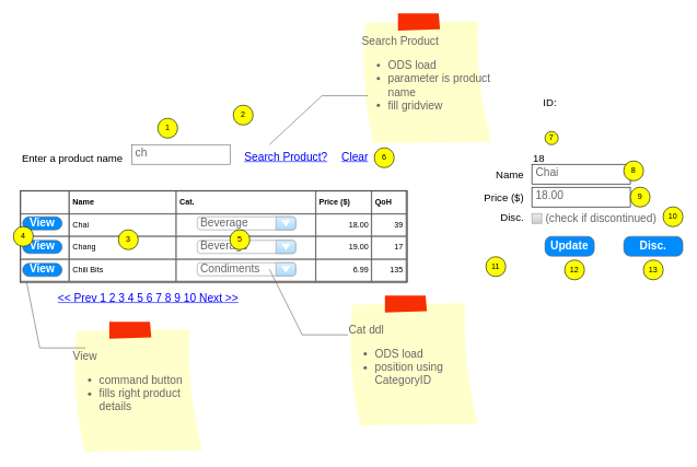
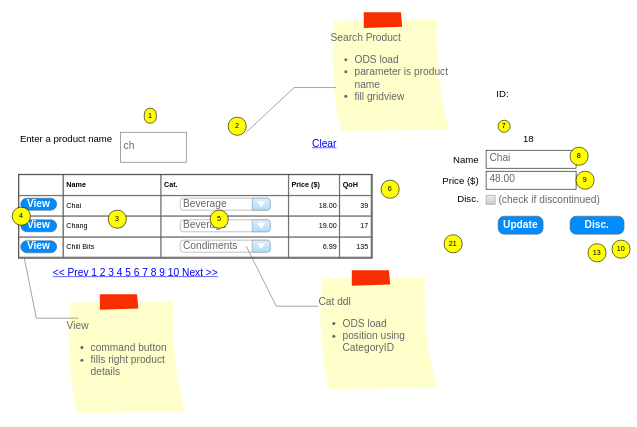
  <mxCell id="0" />
  <mxCell id="1" parent="0" />
- <mxCell id="2" value="&lt;font style=&quot;font-size: 16px&quot;&gt;Enter a product name&lt;/font&gt;" style="text;html=1;strokeColor=none;fillColor=none;align=center;verticalAlign=middle;whiteSpace=wrap;rounded=0;" vertex="1" parent="1"><mxGeometry x="30" y="230" width="160" height="20" as="geometry" /></mxCell>
- <mxCell id="3" value="ch" style="strokeWidth=1;shadow=0;dashed=0;align=center;html=1;shape=mxgraph.mockup.text.textBox;fontColor=#666666;align=left;fontSize=17;spacingLeft=4;spacingTop=-3;strokeColor=#666666;mainText=" vertex="1" parent="1"><mxGeometry x="200" y="220" width="150" height="30" as="geometry" /></mxCell>
- <mxCell id="4" value="Search Product?" style="shape=rectangle;strokeColor=none;fillColor=none;linkText=;fontSize=17;fontColor=#0000ff;fontStyle=4;html=1;align=center;" vertex="1" parent="1"><mxGeometry x="360" y="225" width="150" height="30" as="geometry" /></mxCell>
+ <mxCell id="2" value="&lt;font style=&quot;font-size: 16px&quot;&gt;Enter a product name&lt;/font&gt;" style="text;html=1;strokeColor=none;fillColor=none;align=center;verticalAlign=middle;whiteSpace=wrap;rounded=0;" vertex="1" parent="1"><mxGeometry x="30" y="220" width="160" height="20" as="geometry" /></mxCell>
+ <mxCell id="3" value="ch" style="strokeWidth=1;shadow=0;dashed=0;align=center;html=1;shape=mxgraph.mockup.text.textBox;fontColor=#666666;align=left;fontSize=17;spacingLeft=4;spacingTop=-3;strokeColor=#666666;mainText=" vertex="1" parent="1"><mxGeometry x="200" y="220" width="110" height="50" as="geometry" /></mxCell>
  <mxCell id="5" value="Clear" style="shape=rectangle;strokeColor=none;fillColor=none;linkText=;fontSize=17;fontColor=#0000ff;fontStyle=4;html=1;align=center;" vertex="1" parent="1"><mxGeometry x="510" y="225" width="60" height="30" as="geometry" /></mxCell>
  <mxCell id="6" value="&lt;font style=&quot;font-size: 16px&quot;&gt;ID:&lt;/font&gt;" style="text;html=1;strokeColor=none;fillColor=none;align=right;verticalAlign=middle;whiteSpace=wrap;rounded=0;" vertex="1" parent="1"><mxGeometry x="780" y="145" width="70" height="20" as="geometry" /></mxCell>
  <mxCell id="7" value="&lt;font style=&quot;font-size: 16px&quot;&gt;Name&lt;/font&gt;" style="text;html=1;strokeColor=none;fillColor=none;align=right;verticalAlign=middle;whiteSpace=wrap;rounded=0;" vertex="1" parent="1"><mxGeometry x="730" y="255" width="70" height="20" as="geometry" /></mxCell>
  <mxCell id="8" value="&lt;font style=&quot;font-size: 16px&quot;&gt;Price ($)&lt;/font&gt;&lt;span style=&quot;color: rgba(0 , 0 , 0 , 0) ; font-family: monospace ; font-size: 0px&quot;&gt;%3CmxGraphModel%3E%3Croot%3E%3CmxCell%20id%3D%220%22%2F%3E%3CmxCell%20id%3D%221%22%20parent%3D%220%22%2F%3E%3CmxCell%20id%3D%222%22%20value%3D%22%26lt%3Bfont%20style%3D%26quot%3Bfont-size%3A%2016px%26quot%3B%26gt%3BName%26lt%3B%2Ffont%26gt%3B%22%20style%3D%22text%3Bhtml%3D1%3BstrokeColor%3Dnone%3BfillColor%3Dnone%3Balign%3Dright%3BverticalAlign%3Dmiddle%3BwhiteSpace%3Dwrap%3Brounded%3D0%3B%22%20vertex%3D%221%22%20parent%3D%221%22%3E%3CmxGeometry%20x%3D%22560%22%20y%3D%2285%22%20width%3D%2270%22%20height%3D%2220%22%20as%3D%22geometry%22%2F%3E%3C%2FmxCell%3E%3C%2Froot%3E%3C%2FmxGraphModel%3E&lt;/span&gt;" style="text;html=1;strokeColor=none;fillColor=none;align=right;verticalAlign=middle;whiteSpace=wrap;rounded=0;" vertex="1" parent="1"><mxGeometry x="730" y="290" width="70" height="20" as="geometry" /></mxCell>
  <mxCell id="9" value="&lt;span style=&quot;font-size: 16px&quot;&gt;Disc.&lt;/span&gt;" style="text;html=1;strokeColor=none;fillColor=none;align=right;verticalAlign=middle;whiteSpace=wrap;rounded=0;" vertex="1" parent="1"><mxGeometry x="730" y="320" width="70" height="20" as="geometry" /></mxCell>
- <mxCell id="10" value="&lt;span style=&quot;font-size: 16px&quot;&gt;18&lt;/span&gt;" style="text;html=1;strokeColor=none;fillColor=none;align=left;verticalAlign=middle;whiteSpace=wrap;rounded=0;" vertex="1" parent="1"><mxGeometry x="810" y="230" width="70" height="20" as="geometry" /></mxCell>
+ <mxCell id="10" value="&lt;span style=&quot;font-size: 16px&quot;&gt;18&lt;/span&gt;" style="text;html=1;strokeColor=none;fillColor=none;align=left;verticalAlign=middle;whiteSpace=wrap;rounded=0;" vertex="1" parent="1"><mxGeometry x="870" y="220" width="70" height="20" as="geometry" /></mxCell>
  <mxCell id="11" value="(check if discontinued)" style="strokeWidth=1;shadow=0;dashed=0;align=center;html=1;shape=mxgraph.mockup.forms.rrect;rSize=0;fillColor=#eeeeee;strokeColor=#999999;gradientColor=#cccccc;align=left;spacingLeft=4;fontSize=17;fontColor=#666666;labelPosition=right;" vertex="1" parent="1"><mxGeometry x="810" y="325" width="15" height="15" as="geometry" /></mxCell>
  <mxCell id="12" value="Update" style="strokeWidth=1;shadow=0;dashed=0;align=center;html=1;shape=mxgraph.mockup.buttons.button;strokeColor=#666666;fontColor=#ffffff;mainText=;buttonStyle=round;fontSize=17;fontStyle=1;fillColor=#008cff;whiteSpace=wrap;" vertex="1" parent="1"><mxGeometry x="830" y="360" width="75" height="30" as="geometry" /></mxCell>
  <mxCell id="13" value="Disc." style="strokeWidth=1;shadow=0;dashed=0;align=center;html=1;shape=mxgraph.mockup.buttons.button;strokeColor=#666666;fontColor=#ffffff;mainText=;buttonStyle=round;fontSize=17;fontStyle=1;fillColor=#008cff;whiteSpace=wrap;" vertex="1" parent="1"><mxGeometry x="950" y="360" width="90" height="30" as="geometry" /></mxCell>
  <mxCell id="14" value="&lt;table cellpadding=&quot;4&quot; cellspacing=&quot;0&quot; border=&quot;1&quot; style=&quot;font-size: 1em ; width: 100% ; height: 100%&quot;&gt;&lt;tbody&gt;&lt;tr&gt;&lt;th&gt;&amp;nbsp; &amp;nbsp; &amp;nbsp; &amp;nbsp; &amp;nbsp; &amp;nbsp;&amp;nbsp;&lt;/th&gt;&lt;th&gt;Name&amp;nbsp; &amp;nbsp; &amp;nbsp; &amp;nbsp; &amp;nbsp; &amp;nbsp; &amp;nbsp; &amp;nbsp; &amp;nbsp; &amp;nbsp;&amp;nbsp;&lt;/th&gt;&lt;td&gt;&lt;b&gt;Cat.&amp;nbsp; &amp;nbsp; &amp;nbsp; &amp;nbsp; &amp;nbsp; &amp;nbsp; &amp;nbsp; &amp;nbsp; &amp;nbsp; &amp;nbsp; &amp;nbsp; &amp;nbsp; &amp;nbsp; &amp;nbsp; &amp;nbsp; &amp;nbsp; &amp;nbsp;&lt;/b&gt;&lt;/td&gt;&lt;td&gt;&lt;b&gt;Price ($)&lt;/b&gt;&lt;/td&gt;&lt;td&gt;&lt;b&gt;QoH&lt;/b&gt;&lt;/td&gt;&lt;/tr&gt;&lt;tr&gt;&lt;td&gt;&amp;nbsp; &amp;nbsp; &amp;nbsp;&lt;/td&gt;&lt;td&gt;Chai&lt;/td&gt;&lt;td&gt;&lt;br&gt;&lt;/td&gt;&lt;td style=&quot;text-align: right&quot;&gt;18.00&lt;/td&gt;&lt;td style=&quot;text-align: right&quot;&gt;39&lt;/td&gt;&lt;/tr&gt;&lt;tr&gt;&lt;td&gt;&amp;nbsp;&amp;nbsp;&lt;/td&gt;&lt;td&gt;Chang&lt;/td&gt;&lt;td&gt;&lt;br&gt;&lt;/td&gt;&lt;td style=&quot;text-align: right&quot;&gt;19.00&lt;/td&gt;&lt;td style=&quot;text-align: right&quot;&gt;17&lt;/td&gt;&lt;/tr&gt;&lt;tr&gt;&lt;td&gt;&lt;br&gt;&lt;/td&gt;&lt;td&gt;Chili Bits&lt;/td&gt;&lt;td&gt;&lt;br&gt;&lt;/td&gt;&lt;td style=&quot;text-align: right&quot;&gt;6.99&lt;/td&gt;&lt;td style=&quot;text-align: right&quot;&gt;135&lt;/td&gt;&lt;/tr&gt;&lt;/tbody&gt;&lt;/table&gt; " style="verticalAlign=top;align=left;overflow=fill;fontSize=12;fontFamily=Helvetica;html=1" vertex="1" parent="1"><mxGeometry x="30" y="290" width="590" height="140" as="geometry" /></mxCell>
  <mxCell id="15" value="&lt;&lt; Prev 1 2 3 4 5 6 7 8 9 10 Next &gt;&gt;" style="strokeWidth=1;shadow=0;dashed=0;align=center;html=1;shape=mxgraph.mockup.navigation.pagination;linkText=;fontSize=17;fontColor=#0000ff;fontStyle=4;" vertex="1" parent="1"><mxGeometry x="50" y="440" width="350" height="30" as="geometry" /></mxCell>
  <mxCell id="16" value="View" style="strokeWidth=1;shadow=0;dashed=0;align=center;html=1;shape=mxgraph.mockup.buttons.button;strokeColor=#666666;fontColor=#ffffff;mainText=;buttonStyle=round;fontSize=17;fontStyle=1;fillColor=#008cff;whiteSpace=wrap;" vertex="1" parent="1"><mxGeometry x="34" y="330" width="60" height="20" as="geometry" /></mxCell>
  <mxCell id="17" value="View" style="strokeWidth=1;shadow=0;dashed=0;align=center;html=1;shape=mxgraph.mockup.buttons.button;strokeColor=#666666;fontColor=#ffffff;mainText=;buttonStyle=round;fontSize=17;fontStyle=1;fillColor=#008cff;whiteSpace=wrap;" vertex="1" parent="1"><mxGeometry x="34" y="366" width="60" height="20" as="geometry" /></mxCell>
  <mxCell id="18" value="View" style="strokeWidth=1;shadow=0;dashed=0;align=center;html=1;shape=mxgraph.mockup.buttons.button;strokeColor=#666666;fontColor=#ffffff;mainText=;buttonStyle=round;fontSize=17;fontStyle=1;fillColor=#008cff;whiteSpace=wrap;" vertex="1" parent="1"><mxGeometry x="34" y="401" width="60" height="20" as="geometry" /></mxCell>
  <mxCell id="19" value="Beverage" style="strokeWidth=1;shadow=0;dashed=0;align=center;html=1;shape=mxgraph.mockup.forms.comboBox;strokeColor=#999999;fillColor=#ddeeff;align=left;fillColor2=#aaddff;mainText=;fontColor=#666666;fontSize=17;spacingLeft=3;" vertex="1" parent="1"><mxGeometry x="300" y="330" width="150" height="20" as="geometry" /></mxCell>
  <mxCell id="20" value="Beverage" style="strokeWidth=1;shadow=0;dashed=0;align=center;html=1;shape=mxgraph.mockup.forms.comboBox;strokeColor=#999999;fillColor=#ddeeff;align=left;fillColor2=#aaddff;mainText=;fontColor=#666666;fontSize=17;spacingLeft=3;" vertex="1" parent="1"><mxGeometry x="300" y="366" width="150" height="20" as="geometry" /></mxCell>
  <mxCell id="21" value="Condiments" style="strokeWidth=1;shadow=0;dashed=0;align=center;html=1;shape=mxgraph.mockup.forms.comboBox;strokeColor=#999999;fillColor=#ddeeff;align=left;fillColor2=#aaddff;mainText=;fontColor=#666666;fontSize=17;spacingLeft=3;" vertex="1" parent="1"><mxGeometry x="300" y="400" width="150" height="20" as="geometry" /></mxCell>
  <mxCell id="22" value="&lt;div style=&quot;text-align: left&quot;&gt;&lt;span&gt;Search Product&lt;/span&gt;&lt;/div&gt;&lt;div style=&quot;text-align: left&quot;&gt;&lt;ul&gt;&lt;li&gt;&lt;span&gt;ODS load&lt;/span&gt;&lt;/li&gt;&lt;li&gt;&lt;span&gt;parameter is product name&lt;/span&gt;&lt;/li&gt;&lt;li&gt;&lt;span&gt;fill gridview&lt;/span&gt;&lt;/li&gt;&lt;/ul&gt;&lt;/div&gt;" style="strokeWidth=1;shadow=0;dashed=0;align=center;html=1;shape=mxgraph.mockup.text.stickyNote2;fontColor=#666666;mainText=;fontSize=17;whiteSpace=wrap;fillColor=#ffffcc;strokeColor=#F62E00;" vertex="1" parent="1"><mxGeometry x="550" y="20" width="200" height="200" as="geometry" /></mxCell>
  <mxCell id="23" value="&amp;nbsp;" style="strokeWidth=1;shadow=0;dashed=0;align=center;html=1;shape=mxgraph.mockup.text.callout;linkText=;textSize=17;textColor=#666666;callDir=NE;callStyle=line;fontSize=17;fontColor=#666666;align=right;verticalAlign=top;strokeColor=#666666;" vertex="1" parent="1"><mxGeometry x="410" y="120" width="150" height="100" as="geometry" /></mxCell>
  <mxCell id="24" value="&lt;div style=&quot;text-align: left&quot;&gt;&lt;span&gt;Cat ddl&lt;/span&gt;&lt;/div&gt;&lt;div style=&quot;text-align: left&quot;&gt;&lt;ul&gt;&lt;li&gt;&lt;span&gt;ODS load&lt;/span&gt;&lt;/li&gt;&lt;li&gt;&lt;span&gt;position using CategoryID&lt;/span&gt;&lt;/li&gt;&lt;/ul&gt;&lt;/div&gt;" style="strokeWidth=1;shadow=0;dashed=0;align=center;html=1;shape=mxgraph.mockup.text.stickyNote2;fontColor=#666666;mainText=;fontSize=17;whiteSpace=wrap;fillColor=#ffffcc;strokeColor=#F62E00;" vertex="1" parent="1"><mxGeometry x="530" y="450" width="200" height="200" as="geometry" /></mxCell>
  <mxCell id="25" value="" style="strokeWidth=1;shadow=0;dashed=0;align=center;html=1;shape=mxgraph.mockup.text.callout;linkText=;textSize=17;textColor=#666666;callDir=SE;callStyle=line;fontSize=17;fontColor=#666666;align=right;verticalAlign=bottom;strokeColor=#666666;" vertex="1" parent="1"><mxGeometry x="410" y="410" width="120" height="100" as="geometry" /></mxCell>
  <mxCell id="26" value="&lt;div style=&quot;text-align: left&quot;&gt;&lt;span&gt;View&lt;/span&gt;&lt;/div&gt;&lt;div style=&quot;text-align: left&quot;&gt;&lt;ul&gt;&lt;li&gt;&lt;span&gt;command button&lt;/span&gt;&lt;/li&gt;&lt;li&gt;&lt;span&gt;fills right product details&lt;/span&gt;&lt;/li&gt;&lt;/ul&gt;&lt;/div&gt;" style="strokeWidth=1;shadow=0;dashed=0;align=center;html=1;shape=mxgraph.mockup.text.stickyNote2;fontColor=#666666;mainText=;fontSize=17;whiteSpace=wrap;fillColor=#ffffcc;strokeColor=#F62E00;" vertex="1" parent="1"><mxGeometry x="110" y="490" width="200" height="200" as="geometry" /></mxCell>
  <mxCell id="27" value="" style="strokeWidth=1;shadow=0;dashed=0;align=center;html=1;shape=mxgraph.mockup.text.callout;linkText=;textSize=17;textColor=#666666;callDir=SE;callStyle=line;fontSize=17;fontColor=#666666;align=right;verticalAlign=bottom;strokeColor=#666666;" vertex="1" parent="1"><mxGeometry x="40" y="430" width="90" height="100" as="geometry" /></mxCell>
- <mxCell id="28" value="1" style="text;html=1;align=center;verticalAlign=middle;whiteSpace=wrap;rounded=1;fillColor=#FFFF00;strokeColor=#000000;arcSize=48;" vertex="1" parent="1"><mxGeometry x="240" y="180" width="30" height="30" as="geometry" /></mxCell>
- <mxCell id="29" value="2" style="text;html=1;align=center;verticalAlign=middle;whiteSpace=wrap;rounded=1;fillColor=#FFFF00;strokeColor=#000000;arcSize=48;" vertex="1" parent="1"><mxGeometry x="355" y="160" width="30" height="30" as="geometry" /></mxCell>
+ <mxCell id="28" value="1" style="text;html=1;align=center;verticalAlign=middle;whiteSpace=wrap;rounded=1;fillColor=#FFFF00;strokeColor=#000000;arcSize=48;" vertex="1" parent="1"><mxGeometry x="240" y="180" width="20" height="25" as="geometry" /></mxCell>
+ <mxCell id="29" value="2" style="text;html=1;align=center;verticalAlign=middle;whiteSpace=wrap;rounded=1;fillColor=#FFFF00;strokeColor=#000000;arcSize=48;" vertex="1" parent="1"><mxGeometry x="380" y="195" width="30" height="30" as="geometry" /></mxCell>
  <mxCell id="30" value="3&lt;span style=&quot;color: rgba(0 , 0 , 0 , 0) ; font-family: monospace ; font-size: 0px&quot;&gt;%3CmxGraphModel%3E%3Croot%3E%3CmxCell%20id%3D%220%22%2F%3E%3CmxCell%20id%3D%221%22%20parent%3D%220%22%2F%3E%3CmxCell%20id%3D%222%22%20value%3D%221%22%20style%3D%22text%3Bhtml%3D1%3Balign%3Dcenter%3BverticalAlign%3Dmiddle%3BwhiteSpace%3Dwrap%3Brounded%3D1%3BfillColor%3D%23FFFF00%3BstrokeColor%3D%23000000%3BarcSize%3D48%3B%22%20vertex%3D%221%22%20parent%3D%221%22%3E%3CmxGeometry%20x%3D%22230%22%20y%3D%22190%22%20width%3D%2230%22%20height%3D%2230%22%20as%3D%22geometry%22%2F%3E%3C%2FmxCell%3E%3C%2Froot%3E%3C%2FmxGraphModel%3E&lt;/span&gt;" style="text;html=1;align=center;verticalAlign=middle;whiteSpace=wrap;rounded=1;fillColor=#FFFF00;strokeColor=#000000;arcSize=48;" vertex="1" parent="1"><mxGeometry x="180" y="350" width="30" height="30" as="geometry" /></mxCell>
  <mxCell id="31" value="4" style="text;html=1;align=center;verticalAlign=middle;whiteSpace=wrap;rounded=1;fillColor=#FFFF00;strokeColor=#000000;arcSize=48;" vertex="1" parent="1"><mxGeometry x="20" y="345" width="30" height="30" as="geometry" /></mxCell>
  <mxCell id="32" value="5" style="text;html=1;align=center;verticalAlign=middle;whiteSpace=wrap;rounded=1;fillColor=#FFFF00;strokeColor=#000000;arcSize=48;" vertex="1" parent="1"><mxGeometry x="350" y="350" width="30" height="30" as="geometry" /></mxCell>
- <mxCell id="33" value="6" style="text;html=1;align=center;verticalAlign=middle;whiteSpace=wrap;rounded=1;fillColor=#FFFF00;strokeColor=#000000;arcSize=48;" vertex="1" parent="1"><mxGeometry x="570" y="225" width="30" height="30" as="geometry" /></mxCell>
+ <mxCell id="33" value="6" style="text;html=1;align=center;verticalAlign=middle;whiteSpace=wrap;rounded=1;fillColor=#FFFF00;strokeColor=#000000;arcSize=48;" vertex="1" parent="1"><mxGeometry x="635" y="300" width="30" height="30" as="geometry" /></mxCell>
  <mxCell id="34" value="7" style="text;html=1;align=center;verticalAlign=middle;whiteSpace=wrap;rounded=1;fillColor=#FFFF00;strokeColor=#000000;arcSize=48;" vertex="1" parent="1"><mxGeometry x="830" y="200" width="20" height="20" as="geometry" /></mxCell>
  <mxCell id="35" value="Chai" style="strokeWidth=1;shadow=0;dashed=0;align=center;html=1;shape=mxgraph.mockup.text.textBox;fontColor=#666666;align=left;fontSize=17;spacingLeft=4;spacingTop=-3;mainText=;rounded=1;fillColor=none;" vertex="1" parent="1"><mxGeometry x="810" y="250" width="150" height="30" as="geometry" /></mxCell>
- <mxCell id="36" value="18.00" style="strokeWidth=1;shadow=0;dashed=0;align=center;html=1;shape=mxgraph.mockup.text.textBox;fontColor=#666666;align=left;fontSize=17;spacingLeft=4;spacingTop=-3;mainText=;rounded=1;fillColor=none;" vertex="1" parent="1"><mxGeometry x="810" y="285" width="150" height="30" as="geometry" /></mxCell>
+ <mxCell id="36" value="48.00" style="strokeWidth=1;shadow=0;dashed=0;align=center;html=1;shape=mxgraph.mockup.text.textBox;fontColor=#666666;align=left;fontSize=17;spacingLeft=4;spacingTop=-3;mainText=;rounded=1;fillColor=none;" vertex="1" parent="1"><mxGeometry x="810" y="285" width="150" height="30" as="geometry" /></mxCell>
  <mxCell id="37" value="8" style="text;html=1;align=center;verticalAlign=middle;whiteSpace=wrap;rounded=1;fillColor=#FFFF00;strokeColor=#000000;arcSize=48;" vertex="1" parent="1"><mxGeometry x="950" y="245" width="30" height="30" as="geometry" /></mxCell>
  <mxCell id="38" value="9" style="text;html=1;align=center;verticalAlign=middle;whiteSpace=wrap;rounded=1;fillColor=#FFFF00;strokeColor=#000000;arcSize=48;" vertex="1" parent="1"><mxGeometry x="960" y="285" width="30" height="30" as="geometry" /></mxCell>
- <mxCell id="39" value="10" style="text;html=1;align=center;verticalAlign=middle;whiteSpace=wrap;rounded=1;fillColor=#FFFF00;strokeColor=#000000;arcSize=48;" vertex="1" parent="1"><mxGeometry x="1010" y="315" width="30" height="30" as="geometry" /></mxCell>
- <mxCell id="40" value="11" style="text;html=1;align=center;verticalAlign=middle;whiteSpace=wrap;rounded=1;fillColor=#FFFF00;strokeColor=#000000;arcSize=48;" vertex="1" parent="1"><mxGeometry x="740" y="391" width="30" height="30" as="geometry" /></mxCell>
- <mxCell id="41" value="12" style="text;html=1;align=center;verticalAlign=middle;whiteSpace=wrap;rounded=1;fillColor=#FFFF00;strokeColor=#000000;arcSize=48;" vertex="1" parent="1"><mxGeometry x="860" y="396" width="30" height="30" as="geometry" /></mxCell>
- <mxCell id="42" value="13" style="text;html=1;align=center;verticalAlign=middle;whiteSpace=wrap;rounded=1;fillColor=#FFFF00;strokeColor=#000000;arcSize=48;" vertex="1" parent="1"><mxGeometry x="980" y="396" width="30" height="30" as="geometry" /></mxCell>
+ <mxCell id="39" value="10" style="text;html=1;align=center;verticalAlign=middle;whiteSpace=wrap;rounded=1;fillColor=#FFFF00;strokeColor=#000000;arcSize=48;" vertex="1" parent="1"><mxGeometry x="1020" y="400" width="30" height="30" as="geometry" /></mxCell>
+ <mxCell id="40" value="21" style="text;html=1;align=center;verticalAlign=middle;whiteSpace=wrap;rounded=1;fillColor=#FFFF00;strokeColor=#000000;arcSize=48;" vertex="1" parent="1"><mxGeometry x="740" y="391" width="30" height="30" as="geometry" /></mxCell>
+ <mxCell id="42" value="13" style="text;html=1;align=center;verticalAlign=middle;whiteSpace=wrap;rounded=1;fillColor=#FFFF00;strokeColor=#000000;arcSize=48;" vertex="1" parent="1"><mxGeometry x="980" y="406" width="30" height="30" as="geometry" /></mxCell>
